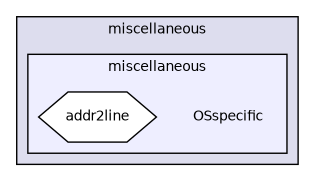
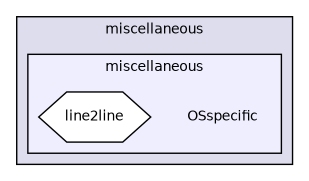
  digraph {
    compound=true
    node [fontname=Helvetica fontsize=10]
    n1 [label=OSspecific shape=plaintext]
-   n2 [color=black fillcolor=white label=addr2line shape=hexagon style=filled]
+   n2 [color=black fillcolor=white label=line2line shape=hexagon style=filled]
    subgraph cluster_1 {
      bgcolor="#ddddee"
      fontname=Helvetica
      fontsize=10
      label=miscellaneous
      pencolor=black
      subgraph cluster_2 {
        bgcolor="#eeeeff"
        fontname=Helvetica
        fontsize=10
        pencolor=black
        n1
        n2
      }
    }
  }
